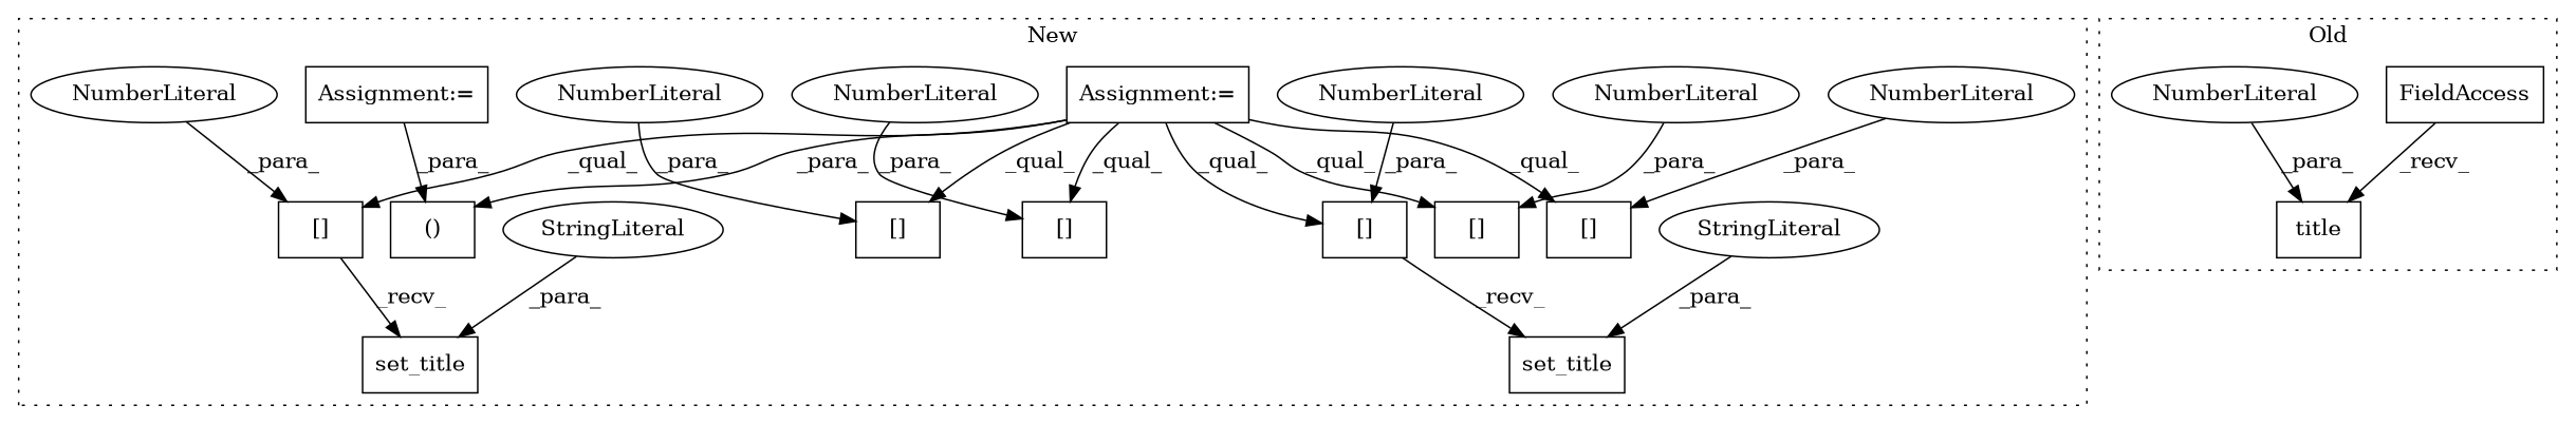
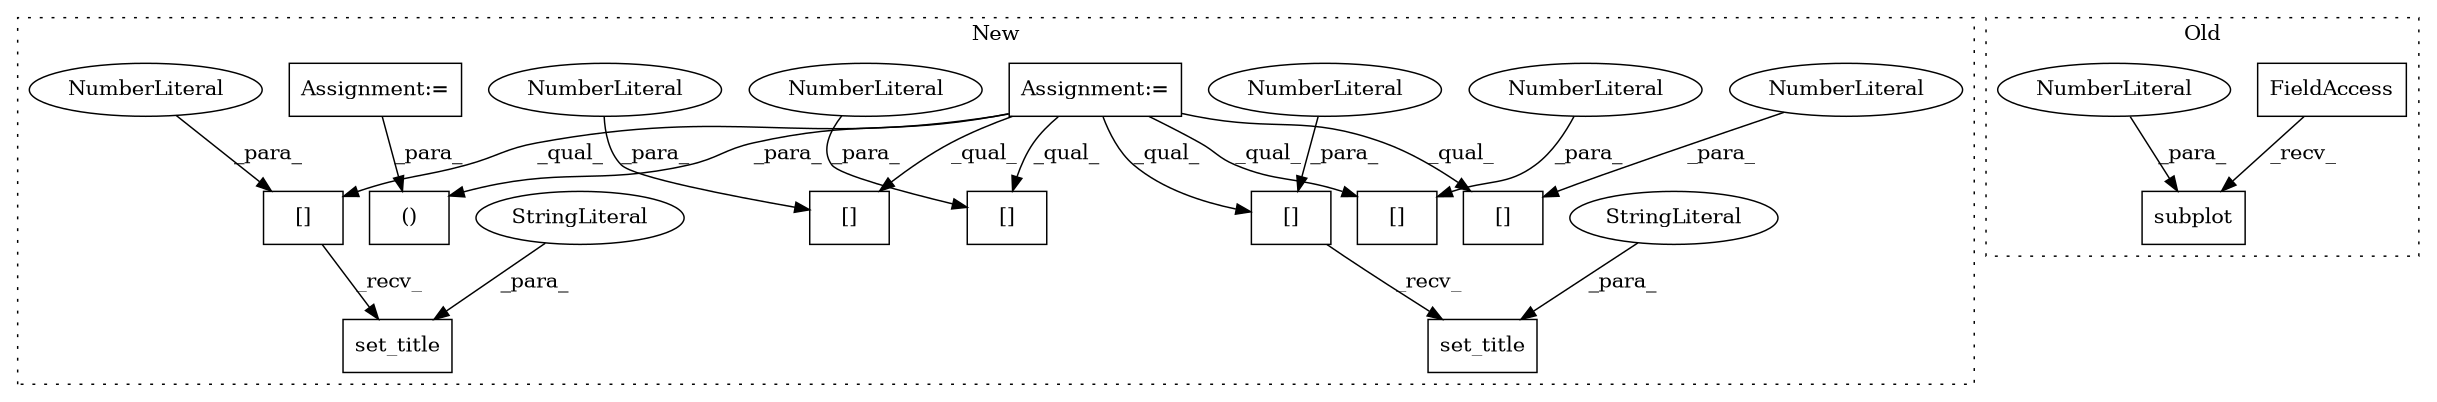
  digraph {
    node [a=34 l=1 shape=box]
    n1 [a=32 l="10,1" label=set_title s="1026,1053"]
    n2 [a=45 l=17 label=StringLiteral s=1036 shape=ellipse]
    n3 [a=7 l=4 label="Assignment:=" s=242]
    n4 [a=106 l=20 label="()" s=693]
    n5 [a=7 l=3 label="Assignment:=" s=213]
    n6 [a=32 l="10,1" label=set_title s="833,856"]
    n7 [a=45 l=13 label=StringLiteral s=843 shape=ellipse]
    n8 [a=2 l="5,1" label="[]" s="1018,1024"]
    n9 [label=NumberLiteral s=1023 shape=ellipse]
    n10 [a=2 l="5,1" label="[]" s="825,831"]
    n11 [label=NumberLiteral s=830 shape=ellipse]
    n12 [a=2 l="5,1" label="[]" s="1060,1066"]
    n13 [label=NumberLiteral s=1065 shape=ellipse]
    n14 [a=2 l="5,1" label="[]" s="1102,1108"]
    n15 [label=NumberLiteral s=1107 shape=ellipse]
    n16 [a=2 l="5,1" label="[]" s="774,780"]
    n17 [label=NumberLiteral s=779 shape=ellipse]
    n18 [a=2 l="5,1" label="[]" s="863,869"]
    n19 [label=NumberLiteral s=868 shape=ellipse]
-   n20 [a=32 l="8,1" label=title s="679,692"]
+   n20 [a=32 l="8,1" label=subplot s="679,692"]
    n21 [a=22 l=10 label=FieldAccess s=661]
    n22 [label=NumberLiteral s=687 shape=ellipse]
    subgraph cluster_1 {
      label=New
      style=dotted
      n1
      n2
      n3
      n4
      n5
      n6
      n7
      n8
      n9
      n10
      n11
      n12
      n13
      n14
      n15
      n16
      n17
      n18
      n19
    }
    subgraph cluster_2 {
      label=Old
      style=dotted
      n20
      n21
      n22
    }
    n2 -> n1 [label=_para_]
    n3 -> n4 [label=_para_]
    n3 -> n8 [label=_qual_]
    n3 -> n10 [label=_qual_]
    n3 -> n12 [label=_qual_]
    n3 -> n14 [label=_qual_]
    n3 -> n16 [label=_qual_]
    n3 -> n18 [label=_qual_]
    n5 -> n4 [label=_para_]
    n7 -> n6 [label=_para_]
    n8 -> n1 [label=_recv_]
    n9 -> n8 [label=_para_]
    n10 -> n6 [label=_recv_]
    n11 -> n10 [label=_para_]
    n13 -> n12 [label=_para_]
    n15 -> n14 [label=_para_]
    n17 -> n16 [label=_para_]
    n19 -> n18 [label=_para_]
    n21 -> n20 [label=_recv_]
    n22 -> n20 [label=_para_]
  }
